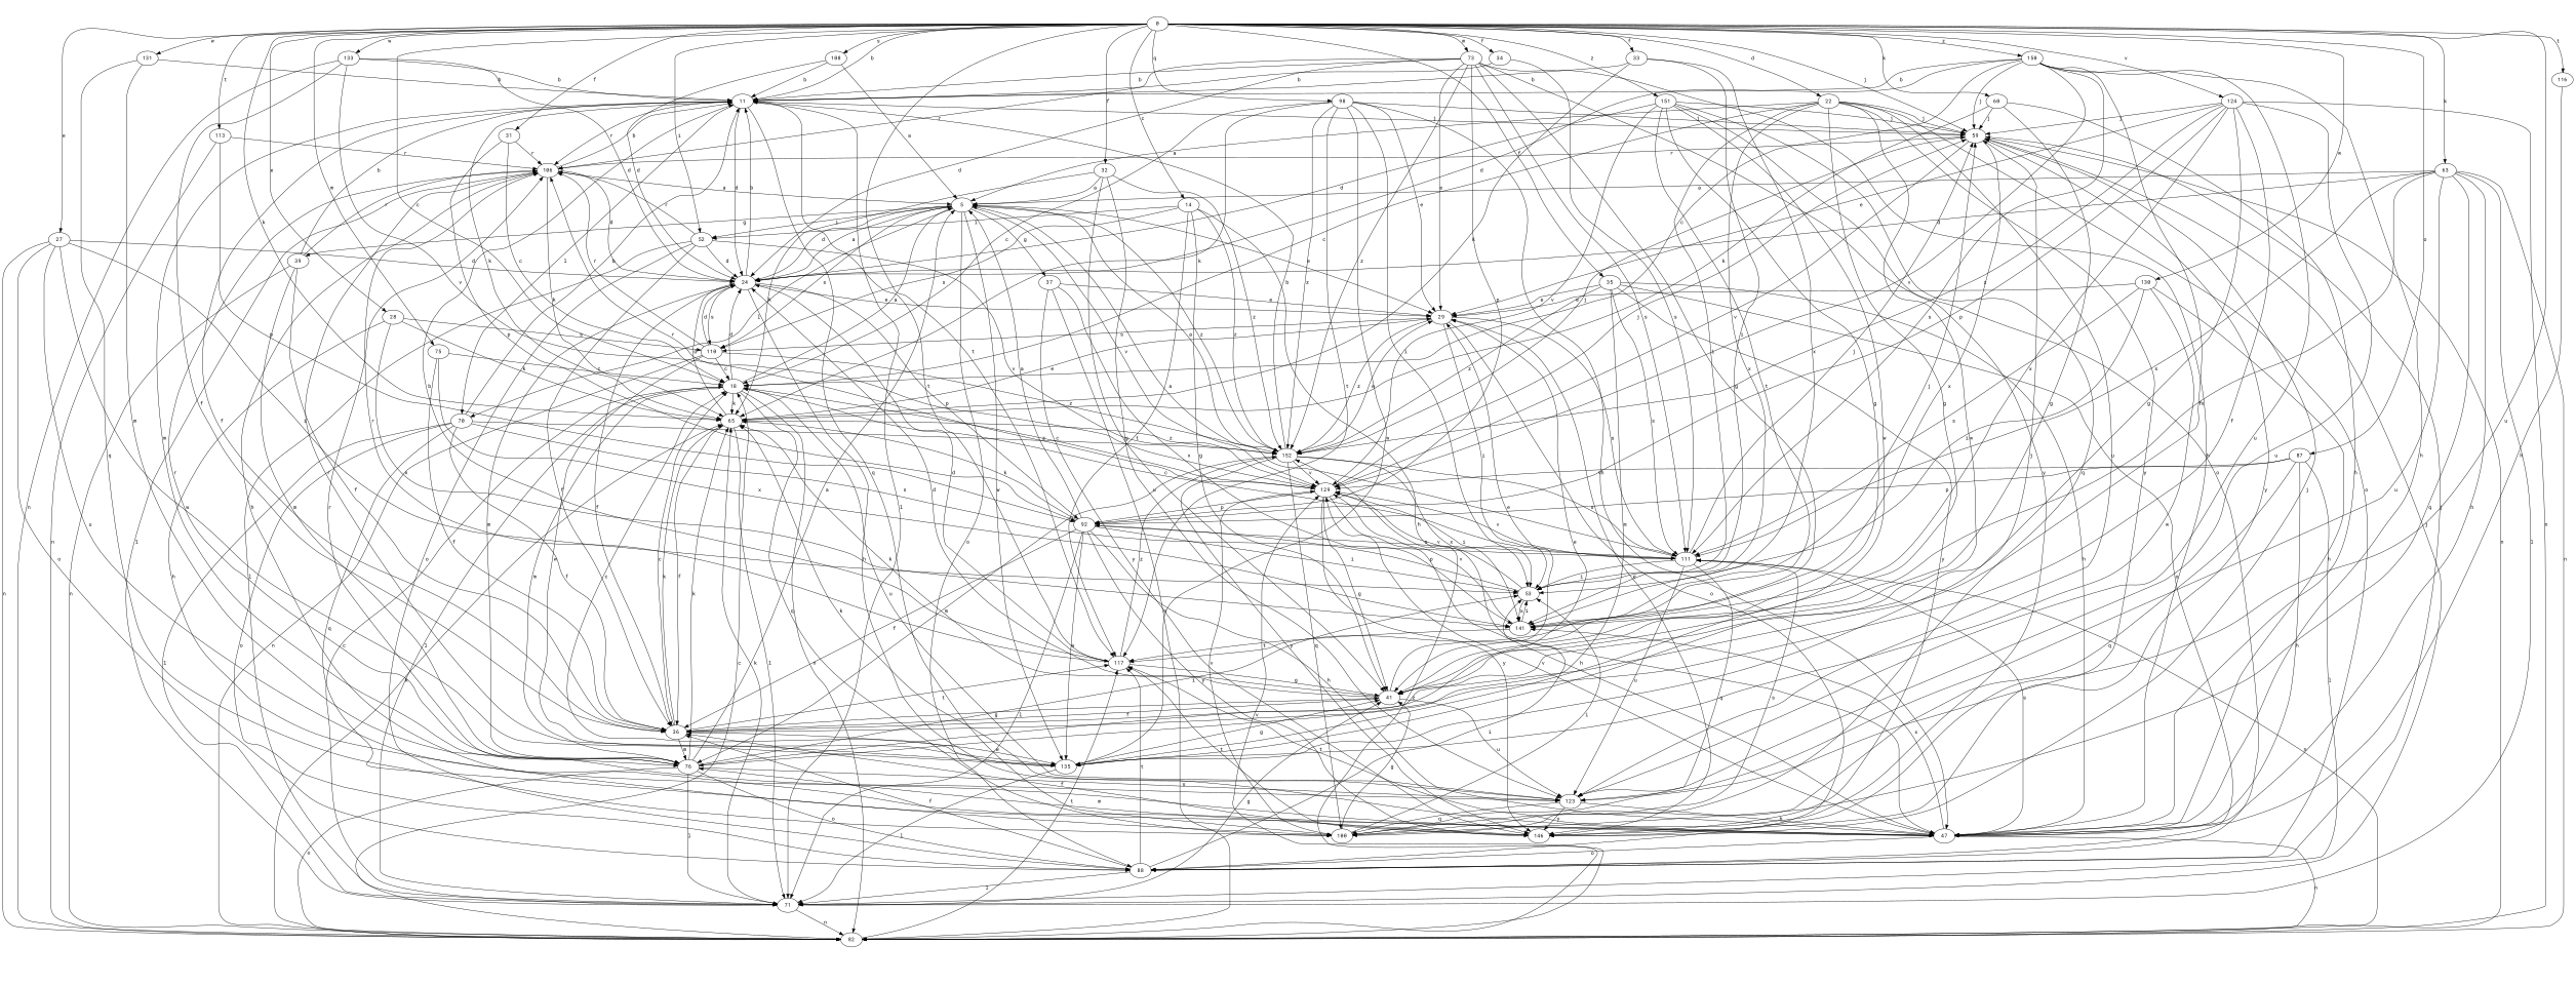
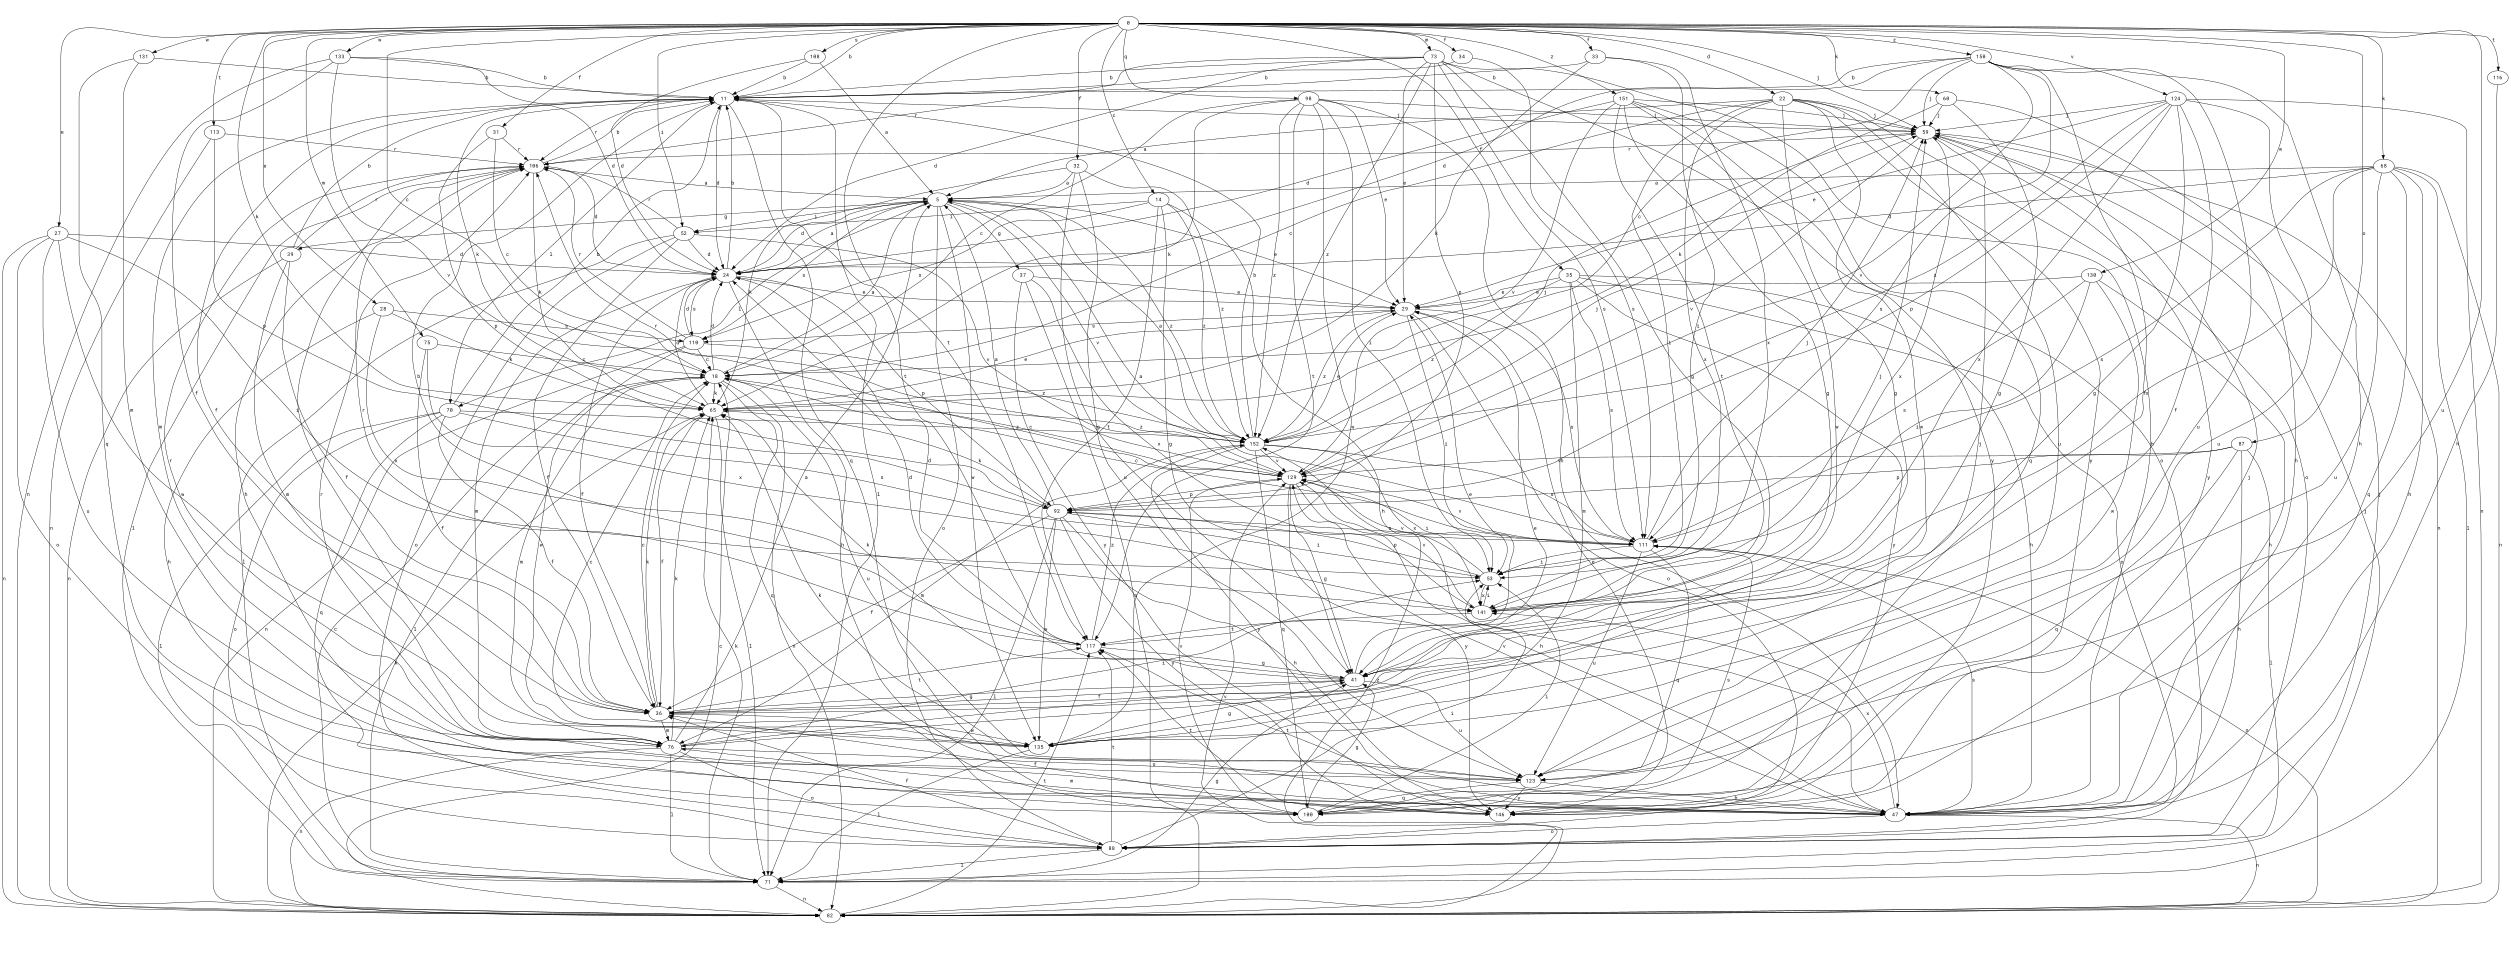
  strict digraph {
    fontname="Roboto Mono"
    node [fontname="Roboto Mono"]
    edge [fontname="Roboto Mono"]
    0
    11
    14
    18
    22
    27
    28
    31
    32
    33
    34
    35
    52
    59
    60
-   63
+   63 [label=68]
    65
    73
    75
    87
    98
    108
    113
    116
    117
    123
    124
    130
    131
    133
    150
    151
    24
    70
    36
    71
    76
    100
    106
    110
    152
    41
    47
    5
    82
    88
    135
    53
    141
    146
    n51 [label=92]
    111
    29
    129
    37
    39
    0 -> 11 [label=b]
    0 -> 14 [label=c]
    0 -> 18 [label=c]
    0 -> 22 [label=d]
    0 -> 27 [label=e]
    0 -> 28 [label=e]
    0 -> 31 [label=f]
    0 -> 32 [label=f]
    0 -> 33 [label=f]
    0 -> 34 [label=f]
    0 -> 35 [label=f]
    0 -> 52 [label=i]
    0 -> 59 [label=j]
    0 -> 60 [label=k]
    0 -> 63 [label=k]
    0 -> 65 [label=k]
    0 -> 73 [label=m]
    0 -> 75 [label=m]
    0 -> 87 [label=o]
    0 -> 98 [label=q]
    0 -> 108 [label=s]
    0 -> 113 [label=t]
    0 -> 116 [label=t]
    0 -> 117 [label=t]
    0 -> 123 [label=u]
    0 -> 124 [label=v]
    0 -> 130 [label=w]
    0 -> 131 [label=w]
    0 -> 133 [label=w]
    0 -> 150 [label=z]
    0 -> 151 [label=z]
    11 -> 59 [label=j]
    11 -> 65 [label=k]
    11 -> 117 [label=t]
    11 -> 24 [label=d]
    11 -> 70 [label=l]
    11 -> 36 [label=f]
    11 -> 71 [label=l]
    11 -> 76 [label=m]
    11 -> 100 [label=q]
    11 -> 106 [label=r]
    14 -> 52 [label=i]
    14 -> 117 [label=t]
    14 -> 110 [label=s]
    14 -> 152 [label=z]
    14 -> 41 [label=g]
    14 -> 47 [label=h]
    18 -> 65 [label=k]
    18 -> 123 [label=u]
    18 -> 24 [label=d]
    18 -> 71 [label=l]
    18 -> 76 [label=m]
    18 -> 100 [label=q]
    18 -> 5 [label=a]
    18 -> 82 [label=n]
    22 -> 18 [label=c]
    22 -> 59 [label=j]
    22 -> 123 [label=u]
    22 -> 41 [label=g]
    22 -> 5 [label=a]
    22 -> 88 [label=o]
    22 -> 135 [label=w]
    22 -> 53 [label=i]
    22 -> 141 [label=x]
    22 -> 146 [label=y]
    27 -> 123 [label=u]
    27 -> 24 [label=d]
    27 -> 82 [label=n]
    27 -> 88 [label=o]
    27 -> 135 [label=w]
    27 -> 53 [label=i]
    28 -> 65 [label=k]
    28 -> 110 [label=s]
    28 -> 47 [label=h]
    28 -> 141 [label=x]
    31 -> 18 [label=c]
    31 -> 106 [label=r]
    31 -> n51 [label=p]
    32 -> 65 [label=k]
    32 -> 123 [label=u]
    32 -> 152 [label=z]
    32 -> 41 [label=g]
    32 -> 5 [label=a]
    33 -> 11 [label=b]
    33 -> 65 [label=k]
    33 -> 53 [label=i]
    33 -> 141 [label=x]
    34 -> 11 [label=b]
    34 -> 111 [label=s]
    35 -> 76 [label=m]
    35 -> 152 [label=z]
    35 -> 47 [label=h]
    35 -> 88 [label=o]
    35 -> 146 [label=y]
    35 -> 111 [label=s]
    35 -> 29 [label=e]
    52 -> 24 [label=d]
    52 -> 36 [label=f]
    52 -> 71 [label=l]
    52 -> 106 [label=r]
    52 -> 88 [label=o]
    52 -> 129 [label=v]
    59 -> 106 [label=r]
    59 -> 82 [label=n]
    59 -> 141 [label=x]
    59 -> 146 [label=y]
    59 -> 129 [label=v]
    60 -> 59 [label=j]
    60 -> 65 [label=k]
    60 -> 41 [label=g]
    60 -> 47 [label=h]
    63 -> 123 [label=u]
    63 -> 24 [label=d]
    63 -> 71 [label=l]
    63 -> 100 [label=q]
    63 -> 47 [label=h]
    63 -> 5 [label=a]
    63 -> 82 [label=n]
    63 -> 141 [label=x]
    63 -> 111 [label=s]
    65 -> 24 [label=d]
    65 -> 36 [label=f]
    65 -> 71 [label=l]
    65 -> 152 [label=z]
    65 -> 29 [label=e]
    73 -> 11 [label=b]
    73 -> 24 [label=d]
    73 -> 106 [label=r]
    73 -> 152 [label=z]
    73 -> 41 [label=g]
    73 -> 47 [label=h]
    73 -> 88 [label=o]
    73 -> n51 [label=p]
    73 -> 111 [label=s]
    73 -> 29 [label=e]
    75 -> 18 [label=c]
    75 -> 36 [label=f]
    75 -> 141 [label=x]
    87 -> 71 [label=l]
    87 -> 100 [label=q]
    87 -> 47 [label=h]
    87 -> n51 [label=p]
    87 -> 129 [label=v]
    98 -> 18 [label=c]
    98 -> 59 [label=j]
    98 -> 65 [label=k]
    98 -> 117 [label=t]
    98 -> 152 [label=z]
    98 -> 47 [label=h]
    98 -> 135 [label=w]
    98 -> 53 [label=i]
    98 -> 29 [label=e]
    108 -> 11 [label=b]
    108 -> 24 [label=d]
    108 -> 5 [label=a]
    113 -> 106 [label=r]
    113 -> 82 [label=n]
    113 -> n51 [label=p]
    116 -> 47 [label=h]
    117 -> 11 [label=b]
    117 -> 24 [label=d]
    117 -> 106 [label=r]
    117 -> 152 [label=z]
    117 -> 41 [label=g]
    123 -> 65 [label=k]
    123 -> 100 [label=q]
    123 -> 47 [label=h]
    123 -> 146 [label=y]
    124 -> 59 [label=j]
    124 -> 123 [label=u]
    124 -> 36 [label=f]
    124 -> 152 [label=z]
    124 -> 41 [label=g]
    124 -> 82 [label=n]
    124 -> 141 [label=x]
    124 -> n51 [label=p]
    124 -> 29 [label=e]
    130 -> 47 [label=h]
    130 -> 135 [label=w]
    130 -> 53 [label=i]
    130 -> 111 [label=s]
    130 -> 29 [label=e]
    131 -> 11 [label=b]
    131 -> 76 [label=m]
    131 -> 100 [label=q]
    133 -> 11 [label=b]
    133 -> 24 [label=d]
    133 -> 36 [label=f]
    133 -> 82 [label=n]
    133 -> 129 [label=v]
    150 -> 11 [label=b]
    150 -> 18 [label=c]
    150 -> 59 [label=j]
    150 -> 123 [label=u]
    150 -> 24 [label=d]
    150 -> 36 [label=f]
    150 -> 47 [label=h]
    150 -> 111 [label=s]
    150 -> 129 [label=v]
    151 -> 59 [label=j]
    151 -> 117 [label=t]
    151 -> 24 [label=d]
    151 -> 100 [label=q]
    151 -> 41 [label=g]
    151 -> 135 [label=w]
    151 -> 146 [label=y]
    151 -> 129 [label=v]
    24 -> 11 [label=b]
    24 -> 36 [label=f]
    24 -> 76 [label=m]
    24 -> 110 [label=s]
    24 -> 47 [label=h]
    24 -> 5 [label=a]
    24 -> n51 [label=p]
    24 -> 29 [label=e]
    70 -> 11 [label=b]
    70 -> 36 [label=f]
    70 -> 71 [label=l]
    70 -> 100 [label=q]
    70 -> 152 [label=z]
    70 -> 88 [label=o]
    70 -> 111 [label=s]
    36 -> 18 [label=c]
    36 -> 65 [label=k]
    36 -> 117 [label=t]
    36 -> 76 [label=m]
    36 -> 41 [label=g]
    36 -> 135 [label=w]
    71 -> 18 [label=c]
    71 -> 59 [label=j]
    71 -> 65 [label=k]
    71 -> 41 [label=g]
    71 -> 82 [label=n]
    76 -> 65 [label=k]
    76 -> 123 [label=u]
    76 -> 71 [label=l]
    76 -> 106 [label=r]
    76 -> 5 [label=a]
    76 -> 82 [label=n]
    76 -> 88 [label=o]
    76 -> 53 [label=i]
    76 -> 29 [label=e]
    100 -> 41 [label=g]
    100 -> 53 [label=i]
    100 -> 111 [label=s]
    100 -> 129 [label=v]
    106 -> 11 [label=b]
    106 -> 65 [label=k]
    106 -> 24 [label=d]
    106 -> 71 [label=l]
    106 -> 47 [label=h]
    106 -> 5 [label=a]
    110 -> 18 [label=c]
    110 -> 24 [label=d]
    110 -> 106 [label=r]
    110 -> 152 [label=z]
    110 -> 82 [label=n]
    110 -> 135 [label=w]
    152 -> 11 [label=b]
    152 -> 59 [label=j]
    152 -> 76 [label=m]
    152 -> 100 [label=q]
    152 -> 5 [label=a]
    152 -> 141 [label=x]
    152 -> 146 [label=y]
    152 -> 111 [label=s]
    152 -> 29 [label=e]
    152 -> 129 [label=v]
    41 -> 65 [label=k]
    41 -> 123 [label=u]
    41 -> 24 [label=d]
    41 -> 36 [label=f]
    41 -> 29 [label=e]
    47 -> 117 [label=t]
    47 -> 106 [label=r]
    47 -> 82 [label=n]
    47 -> 88 [label=o]
    47 -> 141 [label=x]
    47 -> 111 [label=s]
    47 -> 129 [label=v]
    5 -> 52 [label=i]
    5 -> 24 [label=d]
    5 -> 70 [label=l]
    5 -> 110 [label=s]
    5 -> 152 [label=z]
    5 -> 88 [label=o]
    5 -> 135 [label=w]
    5 -> 29 [label=e]
    5 -> 129 [label=v]
    5 -> 37 [label=g]
    5 -> 39 [label=g]
    82 -> 18 [label=c]
    82 -> 65 [label=k]
    82 -> 117 [label=t]
    82 -> 152 [label=z]
    82 -> 129 [label=v]
    88 -> 59 [label=j]
    88 -> 117 [label=t]
    88 -> 36 [label=f]
    88 -> 71 [label=l]
    88 -> 53 [label=i]
    135 -> 18 [label=c]
    135 -> 59 [label=j]
    135 -> 71 [label=l]
    135 -> 106 [label=r]
    135 -> 41 [label=g]
    53 -> 141 [label=x]
    53 -> n51 [label=p]
    53 -> 129 [label=v]
    141 -> 59 [label=j]
    141 -> 117 [label=t]
    141 -> 53 [label=i]
    141 -> 129 [label=v]
    146 -> 59 [label=j]
    146 -> 117 [label=t]
    146 -> 36 [label=f]
    146 -> 76 [label=m]
    146 -> 29 [label=e]
    n51 -> 65 [label=k]
    n51 -> 36 [label=f]
    n51 -> 71 [label=l]
    n51 -> 47 [label=h]
    n51 -> 5 [label=a]
    n51 -> 135 [label=w]
    n51 -> 53 [label=i]
    n51 -> 146 [label=y]
    n51 -> 111 [label=s]
    111 -> 18 [label=c]
    111 -> 59 [label=j]
    111 -> 123 [label=u]
    111 -> 100 [label=q]
    111 -> 5 [label=a]
    111 -> 82 [label=n]
    111 -> 53 [label=i]
    111 -> 129 [label=v]
    29 -> 110 [label=s]
    29 -> 152 [label=z]
    29 -> 88 [label=o]
    29 -> 53 [label=i]
    29 -> 111 [label=s]
    129 -> 18 [label=c]
    129 -> 59 [label=j]
    129 -> 106 [label=r]
    129 -> 41 [label=g]
    129 -> 47 [label=h]
    129 -> 53 [label=i]
    129 -> 146 [label=y]
    129 -> n51 [label=p]
    37 -> 82 [label=n]
    37 -> 141 [label=x]
    37 -> 146 [label=y]
    37 -> 29 [label=e]
    39 -> 11 [label=b]
    39 -> 36 [label=f]
    39 -> 76 [label=m]
    39 -> 106 [label=r]
    39 -> 82 [label=n]
  }
